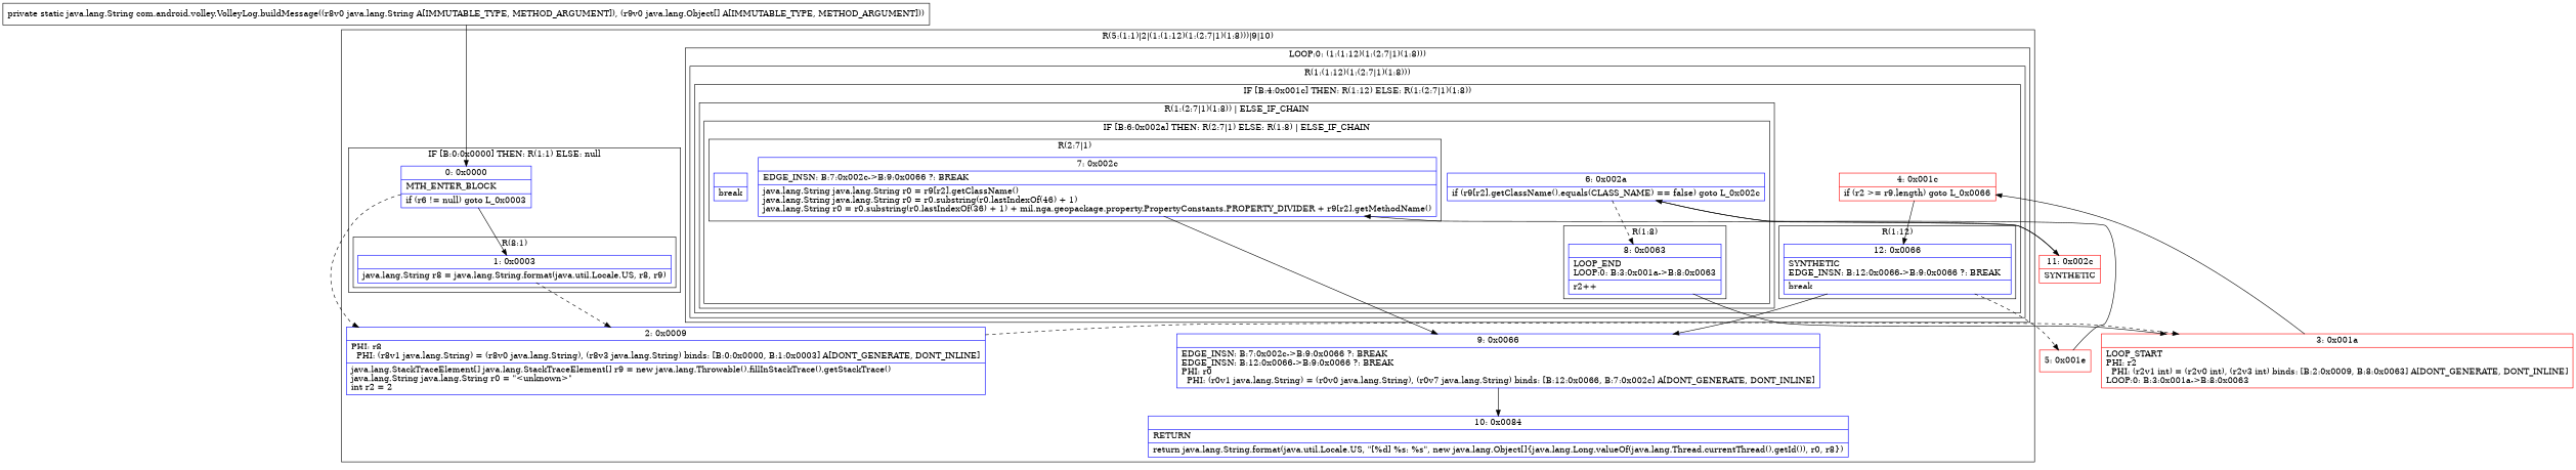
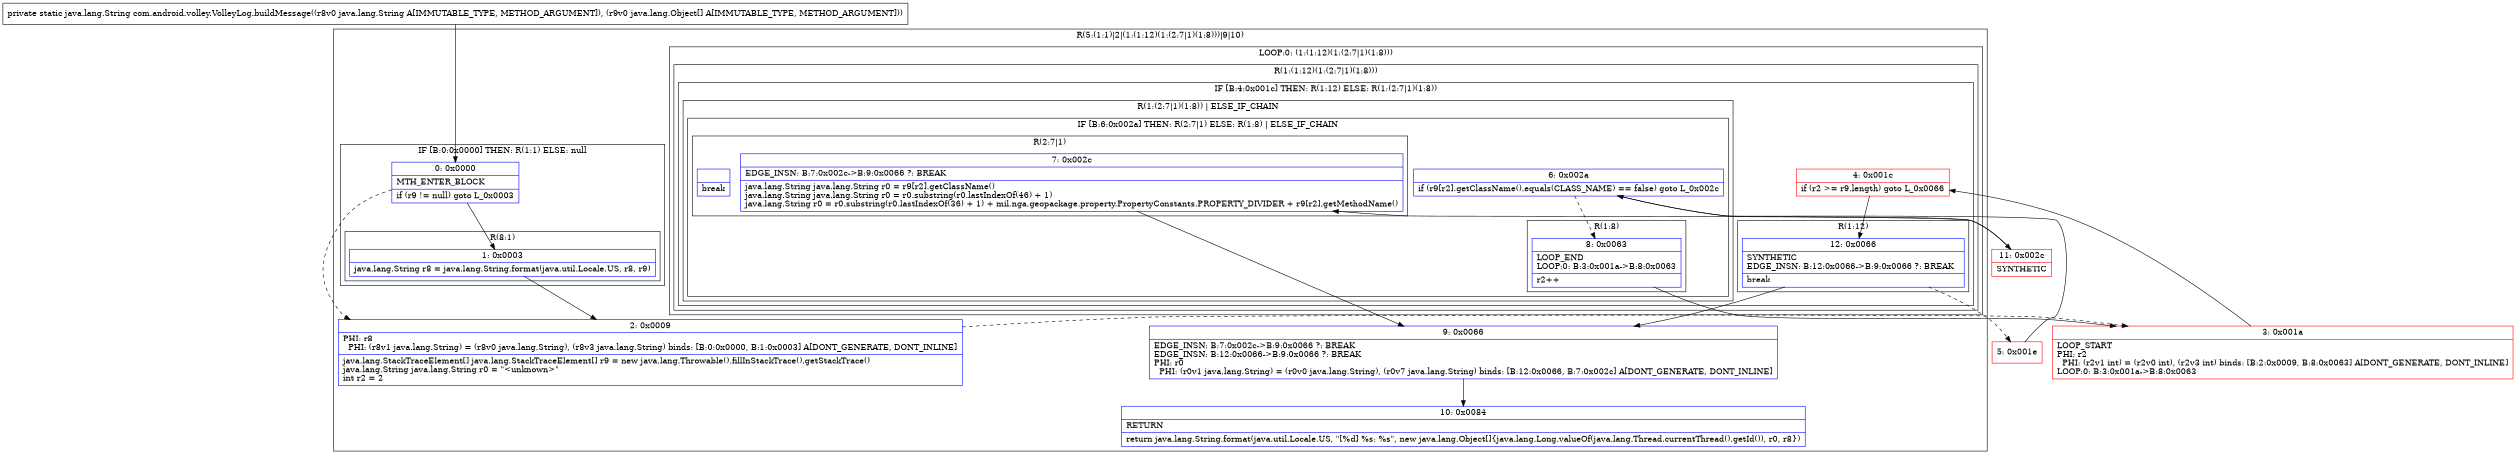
  digraph {
    node [color=blue shape=record]
    n1 [label="{1\:\ 0x0003|java.lang.String r8 = java.lang.String.format(java.util.Locale.US, r8, r9)\l}"]
-   n2 [label="{0\:\ 0x0000|MTH_ENTER_BLOCK\l|if (r6 != null) goto L_0x0003\l}"]
+   n2 [label="{0\:\ 0x0000|MTH_ENTER_BLOCK\l|if (r9 != null) goto L_0x0003\l}"]
    n3 [label="{12\:\ 0x0066|SYNTHETIC\lEDGE_INSN: B:12:0x0066\-\>B:9:0x0066 ?: BREAK  \l|break\l}"]
    n4 [label="{7\:\ 0x002c|EDGE_INSN: B:7:0x002c\-\>B:9:0x0066 ?: BREAK  \l|java.lang.String java.lang.String r0 = r9[r2].getClassName()\ljava.lang.String java.lang.String r0 = r0.substring(r0.lastIndexOf(46) + 1)\ljava.lang.String r0 = r0.substring(r0.lastIndexOf(36) + 1) + mil.nga.geopackage.property.PropertyConstants.PROPERTY_DIVIDER + r9[r2].getMethodName()\l}"]
    n5 [label="{|break\l}"]
    n6 [label="{8\:\ 0x0063|LOOP_END\lLOOP:0: B:3:0x001a\-\>B:8:0x0063\l|r2++\l}"]
    n7 [label="{6\:\ 0x002a|if (r9[r2].getClassName().equals(CLASS_NAME) == false) goto L_0x002c\l}"]
    n8 [color=red label="{4\:\ 0x001c|if (r2 \>= r9.length) goto L_0x0066\l}"]
    n9 [label="{2\:\ 0x0009|PHI: r8 \l  PHI: (r8v1 java.lang.String) = (r8v0 java.lang.String), (r8v3 java.lang.String) binds: [B:0:0x0000, B:1:0x0003] A[DONT_GENERATE, DONT_INLINE]\l|java.lang.StackTraceElement[] java.lang.StackTraceElement[] r9 = new java.lang.Throwable().fillInStackTrace().getStackTrace()\ljava.lang.String java.lang.String r0 = \"\<unknown\>\"\lint r2 = 2\l}"]
    n10 [label="{9\:\ 0x0066|EDGE_INSN: B:7:0x002c\-\>B:9:0x0066 ?: BREAK  \lEDGE_INSN: B:12:0x0066\-\>B:9:0x0066 ?: BREAK  \lPHI: r0 \l  PHI: (r0v1 java.lang.String) = (r0v0 java.lang.String), (r0v7 java.lang.String) binds: [B:12:0x0066, B:7:0x002c] A[DONT_GENERATE, DONT_INLINE]\l}"]
    n11 [label="{10\:\ 0x0084|RETURN\l|return java.lang.String.format(java.util.Locale.US, \"[%d] %s: %s\", new java.lang.Object[]\{java.lang.Long.valueOf(java.lang.Thread.currentThread().getId()), r0, r8\})\l}"]
    n12 [color=red label="{5\:\ 0x001e}"]
    n13 [color=red label="{3\:\ 0x001a|LOOP_START\lPHI: r2 \l  PHI: (r2v1 int) = (r2v0 int), (r2v3 int) binds: [B:2:0x0009, B:8:0x0063] A[DONT_GENERATE, DONT_INLINE]\lLOOP:0: B:3:0x001a\-\>B:8:0x0063\l}"]
    n14 [color=red label="{11\:\ 0x002c|SYNTHETIC\l}"]
    n15 [label="{private static java.lang.String com.android.volley.VolleyLog.buildMessage((r8v0 java.lang.String A[IMMUTABLE_TYPE, METHOD_ARGUMENT]), (r9v0 java.lang.Object[] A[IMMUTABLE_TYPE, METHOD_ARGUMENT])) }" color=""]
    subgraph cluster_1 {
      label="R(5:(1:1)|2|(1:(1:12)(1:(2:7|1)(1:8)))|9|10)"
      n9
      n10
      n11
      subgraph cluster_2 {
        label="IF [B:0:0x0000] THEN: R(1:1) ELSE: null"
        n2
        subgraph cluster_3 {
          label="R(8:1)"
          n1
        }
      }
      subgraph cluster_4 {
        label="LOOP:0: (1:(1:12)(1:(2:7|1)(1:8)))"
        subgraph cluster_5 {
          label="R(1:(1:12)(1:(2:7|1)(1:8)))"
          subgraph cluster_6 {
            label="IF [B:4:0x001c] THEN: R(1:12) ELSE: R(1:(2:7|1)(1:8))"
            n8
            subgraph cluster_7 {
              label="R(1:12)"
              n3
            }
            subgraph cluster_8 {
              label="R(1:(2:7|1)(1:8)) | ELSE_IF_CHAIN\l"
              subgraph cluster_9 {
                label="IF [B:6:0x002a] THEN: R(2:7|1) ELSE: R(1:8) | ELSE_IF_CHAIN\l"
                n7
                subgraph cluster_10 {
                  label="R(2:7|1)"
                  n4
                  n5
                }
                subgraph cluster_11 {
                  label="R(1:8)"
                  n6
                }
              }
            }
          }
        }
      }
    }
-   n1 -> n9 [style=dashed]
+   n1 -> n9
    n2 -> n1
    n2 -> n9 [style=dashed]
    n3 -> n10
    n3 -> n12 [style=dashed]
    n4 -> n10
    n6 -> n13
    n7 -> n6 [style=dashed]
    n7 -> n14
    n8 -> n3
    n9 -> n13 [style=dashed]
    n10 -> n11
    n12 -> n7
    n13 -> n8
    n14 -> n4
    n15 -> n2
  }
